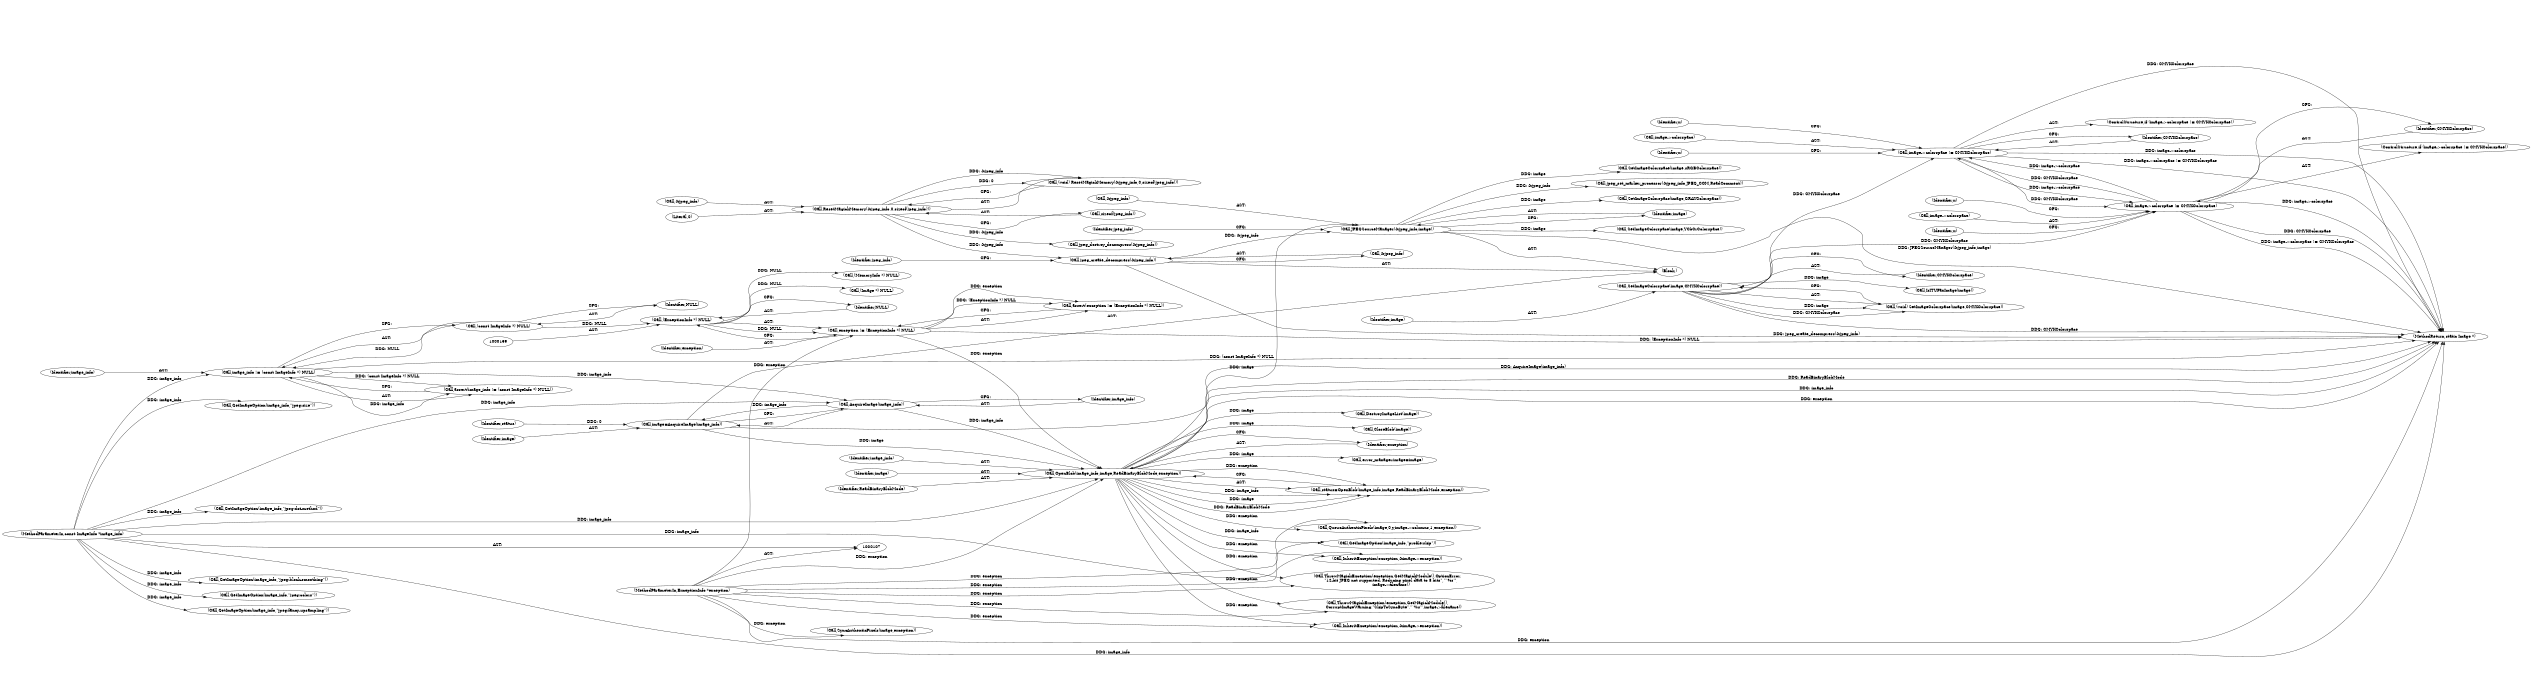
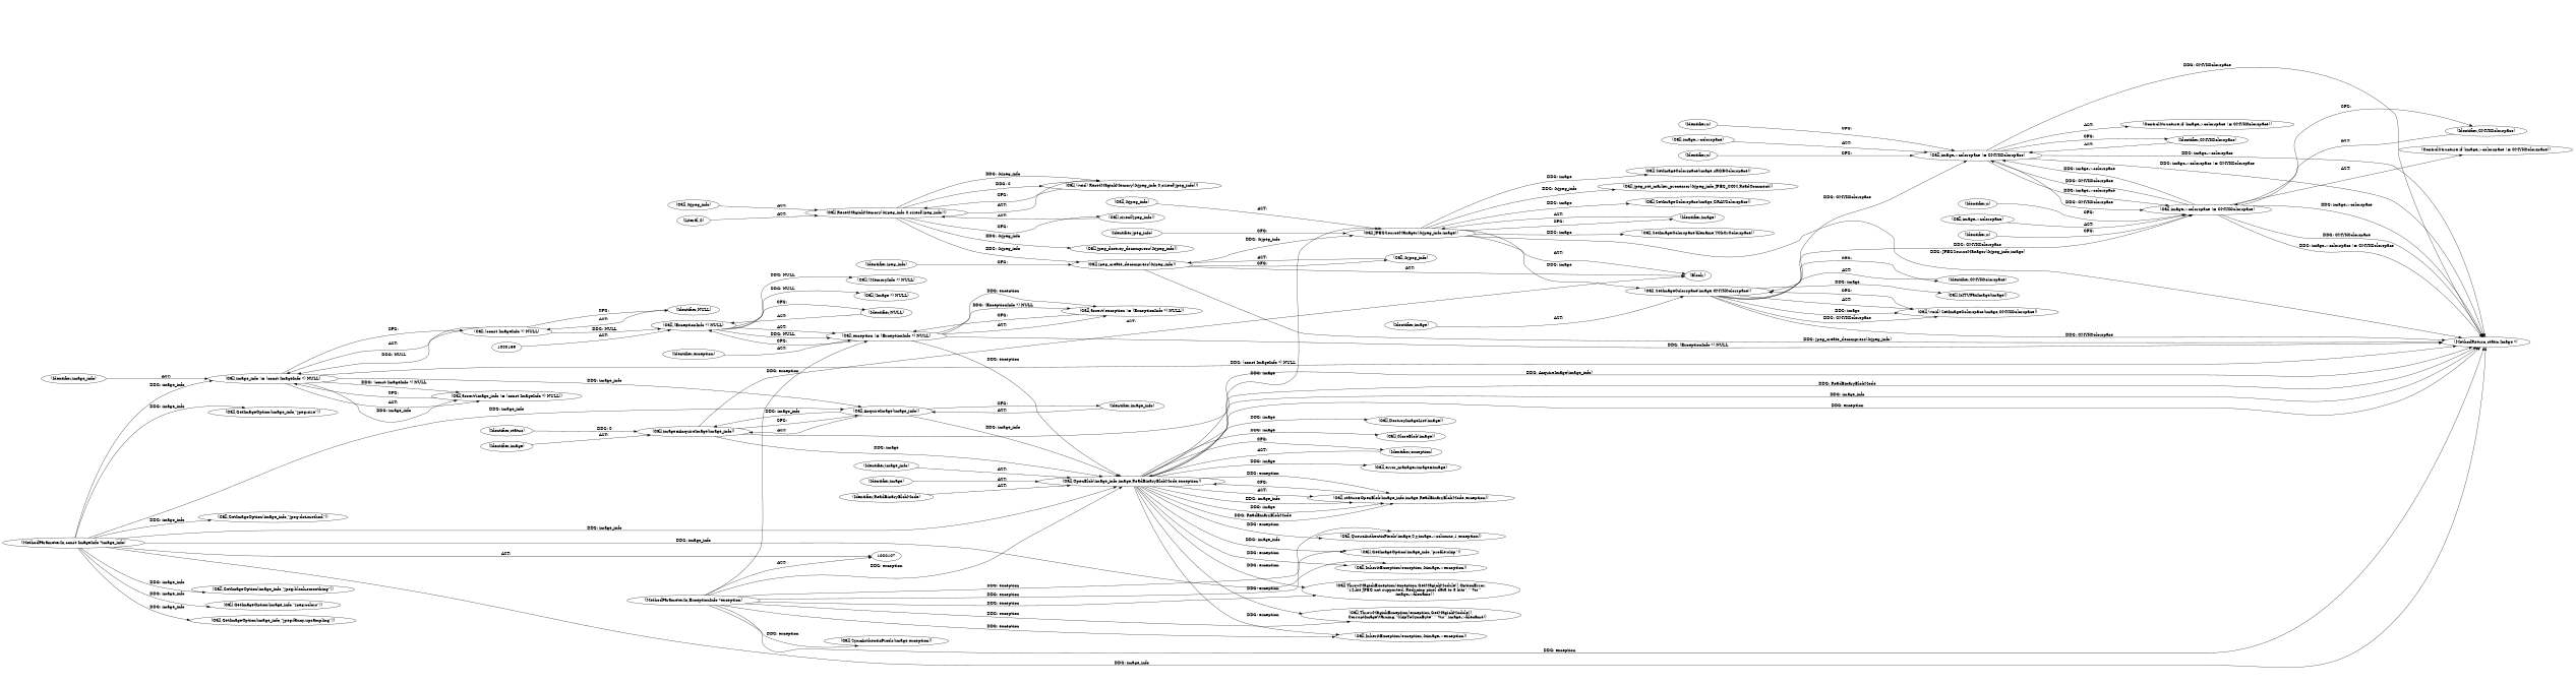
  digraph {
    rankdir=LR
    n1 [label="(Call,image->colorspace != CMYKColorspace)"]
    n2 [label="(Call,image->colorspace != CMYKColorspace)"]
    n3 [label="(ControlStructure,if (image->colorspace != CMYKColorspace))"]
    n4 [label="(MethodReturn,static Image *)"]
    n5 [label="(Identifier,CMYKColorspace)"]
    n6 [label="(ControlStructure,if (image->colorspace != CMYKColorspace))"]
    n7 [label="(Identifier,CMYKColorspace)"]
    n8 [label="(Call,SetImageColorspace(image,CMYKColorspace))"]
    n9 [label="(Call,IsITUFaxImage(image))"]
    n10 [label="(Call,(void) SetImageColorspace(image,CMYKColorspace))"]
    n11 [label="(Identifier,CMYKColorspace)"]
    n12 [label="(Call,JPEGSourceManager(&jpeg_info,image))"]
    n13 [label="(Block,)"]
    n14 [label="(Identifier,image)"]
-   n15 [label="(Call,SetImageColorspace(image,YCbCrColorspace))"]
+   n15 [label="(Call,SetImageColorspace(filename,YCbCrColorspace))"]
    n16 [label="(Call,SetImageColorspace(image,sRGBColorspace))"]
    n17 [label="(Call,jpeg_set_marker_processor(&jpeg_info,JPEG_COM,ReadComment))"]
    n18 [label="(Call,SetImageColorspace(image,GRAYColorspace))"]
    n19 [label="(Call,jpeg_create_decompress(&jpeg_info))"]
    n20 [label="(Call,&jpeg_info)"]
    n21 [label="(Call,ResetMagickMemory(&jpeg_info,0,sizeof(jpeg_info)))"]
    n22 [label="(Call,(void) ResetMagickMemory(&jpeg_info,0,sizeof(jpeg_info)))"]
    n23 [label="(Call,sizeof(jpeg_info))"]
    n24 [label="(Call,jpeg_destroy_decompress(&jpeg_info))"]
    n25 [label="(Call,OpenBlob(image_info,image,ReadBinaryBlobMode,exception))"]
    n26 [label="(Call,GetImageOption(image_info,\"profile:skip\"))"]
    n27 [label="(Identifier,exception)"]
    n28 [label="(Call,error_manager.image=image)"]
    n29 [label="(Call,InheritException(exception,&image->exception))"]
    n30 [label="(Call,status=OpenBlob(image_info,image,ReadBinaryBlobMode,exception))"]
    n31 [label="(Call,ThrowMagickException(exception,GetMagickModule(),OptionError,\n      \"12-bit JPEG not supported. Reducing pixel data to 8 bits\",\"`%s'\",\n      image->filename))"]
    n32 [label="(Call,ThrowMagickException(exception,GetMagickModule(),\n          CorruptImageWarning,\"SkipToSyncByte\",\"`%s'\",image->filename))"]
    n33 [label="(Call,DestroyImageList(image))"]
    n34 [label="(Call,CloseBlob(image))"]
    n35 [label="(Call,InheritException(exception,&image->exception))"]
    n36 [label="(Call,QueueAuthenticPixels(image,0,y,image->columns,1,exception))"]
    n37 [label="(Call,AcquireImage(image_info))"]
    n38 [label="(Call,image=AcquireImage(image_info))"]
    n39 [label="(Identifier,image_info)"]
    n40 [label="(Call,image_info != (const ImageInfo *) NULL)"]
    n41 [label="(Call,(const ImageInfo *) NULL)"]
    n42 [label="(Call,assert(image_info != (const ImageInfo *) NULL))"]
    n43 [label="(Call,(ExceptionInfo *) NULL)"]
    n44 [label="(Identifier,NULL)"]
    n45 [label="(MethodParameterIn,const ImageInfo *image_info)"]
    n46 [label="(Call,GetImageOption(image_info,\"jpeg:block-smoothing\"))"]
    n47 [label="(Call,GetImageOption(image_info,\"jpeg:colors\"))"]
    n48 [label="(Call,GetImageOption(image_info,\"jpeg:fancy-upsampling\"))"]
    n49 [label="(Call,GetImageOption(image_info,\"jpeg:dct-method\"))"]
    n50 [label="(Call,GetImageOption(image_info,\"jpeg:size\"))"]
    1000107
    n52 [label="(Call,exception != (ExceptionInfo *) NULL)"]
    n53 [label="(Call,(Image *) NULL)"]
    n54 [label="(Identifier,NULL)"]
    n55 [label="(Call,(MemoryInfo *) NULL)"]
    n56 [label="(Call,assert(exception != (ExceptionInfo *) NULL))"]
    n57 [label="(MethodParameterIn,ExceptionInfo *exception)"]
    n58 [label="(Call,SyncAuthenticPixels(image,exception))"]
    n59 [label="(Identifier,exception)"]
    n60 [label="(Identifier,image_info)"]
    n61 [label="(Call,image->colorspace)"]
    n62 [label="(Identifier,jpeg_info)"]
    n63 [label="(Identifier,image)"]
    n64 [label="(Identifier,jpeg_info)"]
    n65 [label="(Identifier,x)"]
    n66 [label="(Identifier,image)"]
    n67 [label="(Call,&jpeg_info)"]
    n68 [label="(Identifier,status)"]
    n69 [label="(Identifier,x)"]
    n70 [label="(Call,image->colorspace)"]
    n71 [label="(Identifier,image_info)"]
    n72 [label="(Identifier,image)"]
    n73 [label="(Call,&jpeg_info)"]
    n74 [label="(Identifier,x)"]
    n75 [label="(Identifier,ReadBinaryBlobMode)"]
    n76 [label="(Identifier,x)"]
    n77 [label="(Literal,0)"]
    1000159
    n1 -> n2 [label="DDG: image->colorspace"]
    n1 -> n2 [label="DDG: CMYKColorspace"]
    n1 -> n3 [label="AST: "]
    n1 -> n4 [label="DDG: image->colorspace"]
    n1 -> n4 [label="DDG: image->colorspace != CMYKColorspace"]
    n1 -> n4 [label="DDG: CMYKColorspace"]
    n1 -> n5 [label="CFG: "]
    n2 -> n1 [label="DDG: image->colorspace"]
    n2 -> n1 [label="DDG: CMYKColorspace"]
    n2 -> n4 [label="DDG: image->colorspace != CMYKColorspace"]
    n2 -> n4 [label="DDG: image->colorspace"]
    n2 -> n4 [label="DDG: CMYKColorspace"]
    n2 -> n6 [label="AST: "]
    n2 -> n7 [label="CFG: "]
    n5 -> n1 [label="AST: "]
    n7 -> n2 [label="AST: "]
    n8 -> n1 [label="DDG: CMYKColorspace"]
    n8 -> n2 [label="DDG: CMYKColorspace"]
    n8 -> n4 [label="DDG: CMYKColorspace"]
    n8 -> n9 [label="DDG: image"]
    n8 -> n10 [label="AST: "]
    n8 -> n10 [label="DDG: image"]
    n8 -> n10 [label="DDG: CMYKColorspace"]
    n8 -> n11 [label="CFG: "]
    n10 -> n8 [label="CFG: "]
    n11 -> n8 [label="AST: "]
    n12 -> n4 [label="DDG: JPEGSourceManager(&jpeg_info,image)"]
+   n12 -> n8 [label="DDG: image"]
    n12 -> n13 [label="AST: "]
    n12 -> n14 [label="CFG: "]
    n12 -> n15 [label="DDG: image"]
    n12 -> n16 [label="DDG: image"]
    n12 -> n17 [label="DDG: &jpeg_info"]
    n12 -> n18 [label="DDG: image"]
    n14 -> n12 [label="AST: "]
    n19 -> n4 [label="DDG: jpeg_create_decompress(&jpeg_info)"]
    n19 -> n12 [label="DDG: &jpeg_info"]
    n19 -> n13 [label="AST: "]
    n19 -> n20 [label="CFG: "]
    n20 -> n19 [label="AST: "]
    n21 -> n19 [label="DDG: &jpeg_info"]
    n21 -> n22 [label="AST: "]
    n21 -> n22 [label="DDG: &jpeg_info"]
    n21 -> n22 [label="DDG: 0"]
    n21 -> n23 [label="CFG: "]
    n21 -> n24 [label="DDG: &jpeg_info"]
    n22 -> n21 [label="CFG: "]
    n23 -> n21 [label="AST: "]
    n25 -> n4 [label="DDG: ReadBinaryBlobMode"]
    n25 -> n4 [label="DDG: image_info"]
    n25 -> n4 [label="DDG: exception"]
    n25 -> n12 [label="DDG: image"]
    n25 -> n26 [label="DDG: image_info"]
    n25 -> n27 [label="CFG: "]
    n25 -> n28 [label="DDG: image"]
    n25 -> n29 [label="DDG: exception"]
    n25 -> n30 [label="AST: "]
    n25 -> n30 [label="DDG: image_info"]
    n25 -> n30 [label="DDG: image"]
    n25 -> n30 [label="DDG: ReadBinaryBlobMode"]
    n25 -> n30 [label="DDG: exception"]
    n25 -> n31 [label="DDG: exception"]
    n25 -> n32 [label="DDG: exception"]
    n25 -> n33 [label="DDG: image"]
    n25 -> n34 [label="DDG: image"]
    n25 -> n35 [label="DDG: exception"]
    n25 -> n36 [label="DDG: exception"]
    n27 -> n25 [label="AST: "]
    n30 -> n25 [label="CFG: "]
    n37 -> n25 [label="DDG: image_info"]
    n37 -> n38 [label="AST: "]
    n37 -> n38 [label="DDG: image_info"]
    n37 -> n39 [label="CFG: "]
    n38 -> n4 [label="DDG: AcquireImage(image_info)"]
    n38 -> n13 [label="AST: "]
    n38 -> n25 [label="DDG: image"]
    n38 -> n37 [label="CFG: "]
    n39 -> n37 [label="AST: "]
    n40 -> n4 [label="DDG: (const ImageInfo *) NULL"]
    n40 -> n37 [label="DDG: image_info"]
    n40 -> n41 [label="CFG: "]
    n40 -> n42 [label="AST: "]
    n40 -> n42 [label="DDG: image_info"]
    n40 -> n42 [label="DDG: (const ImageInfo *) NULL"]
    n41 -> n40 [label="AST: "]
    n41 -> n40 [label="DDG: NULL"]
    n41 -> n43 [label="DDG: NULL"]
    n41 -> n44 [label="CFG: "]
    n42 -> n40 [label="CFG: "]
    n43 -> n52 [label="AST: "]
    n43 -> n52 [label="DDG: NULL"]
    n43 -> n53 [label="DDG: NULL"]
    n43 -> n54 [label="CFG: "]
    n43 -> n55 [label="DDG: NULL"]
    n44 -> n41 [label="AST: "]
    n45 -> n4 [label="DDG: image_info"]
    n45 -> n25 [label="DDG: image_info"]
    n45 -> n26 [label="DDG: image_info"]
    n45 -> n37 [label="DDG: image_info"]
    n45 -> n40 [label="DDG: image_info"]
    n45 -> n46 [label="DDG: image_info"]
    n45 -> n47 [label="DDG: image_info"]
    n45 -> n48 [label="DDG: image_info"]
    n45 -> n49 [label="DDG: image_info"]
    n45 -> n50 [label="DDG: image_info"]
    n45 -> 1000107 [label="AST: "]
    n52 -> n4 [label="DDG: (ExceptionInfo *) NULL"]
    n52 -> n25 [label="DDG: exception"]
    n52 -> n43 [label="CFG: "]
    n52 -> n56 [label="AST: "]
    n52 -> n56 [label="DDG: exception"]
    n52 -> n56 [label="DDG: (ExceptionInfo *) NULL"]
    n54 -> n43 [label="AST: "]
    n56 -> n52 [label="CFG: "]
    n57 -> n4 [label="DDG: exception"]
    n57 -> n25 [label="DDG: exception"]
    n57 -> n29 [label="DDG: exception"]
    n57 -> n31 [label="DDG: exception"]
    n57 -> n32 [label="DDG: exception"]
    n57 -> n35 [label="DDG: exception"]
    n57 -> n36 [label="DDG: exception"]
    n57 -> 1000107 [label="AST: "]
    n57 -> n52 [label="DDG: exception"]
    n57 -> n58 [label="DDG: exception"]
    n59 -> n52 [label="AST: "]
    n60 -> n25 [label="AST: "]
    n61 -> n1 [label="AST: "]
    n62 -> n12 [label="CFG: "]
    n63 -> n8 [label="AST: "]
    n64 -> n19 [label="CFG: "]
    n65 -> n1 [label="CFG: "]
    n66 -> n38 [label="AST: "]
    n67 -> n12 [label="AST: "]
    n68 -> n38 [label="DDG: 0"]
    n69 -> n2 [label="CFG: "]
    n70 -> n2 [label="AST: "]
    n71 -> n40 [label="AST: "]
    n72 -> n25 [label="AST: "]
    n73 -> n21 [label="AST: "]
    n74 -> n2 [label="CFG: "]
    n75 -> n25 [label="AST: "]
    n76 -> n1 [label="CFG: "]
    n77 -> n21 [label="AST: "]
    1000159 -> n43 [label="AST: "]
  }
